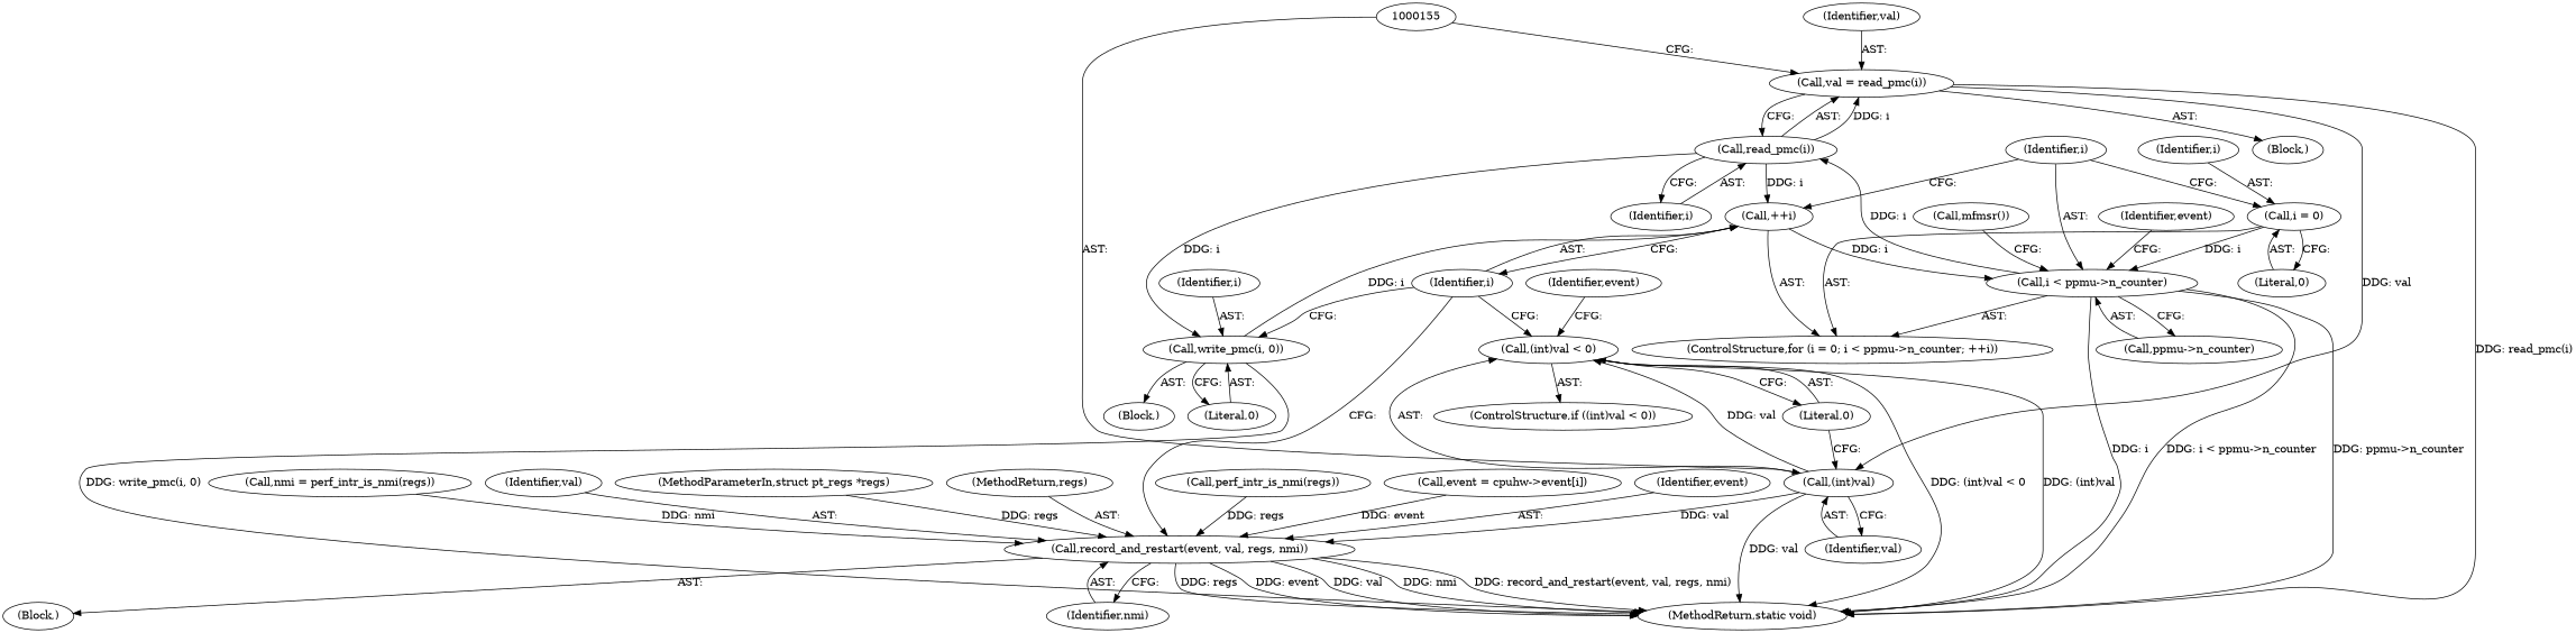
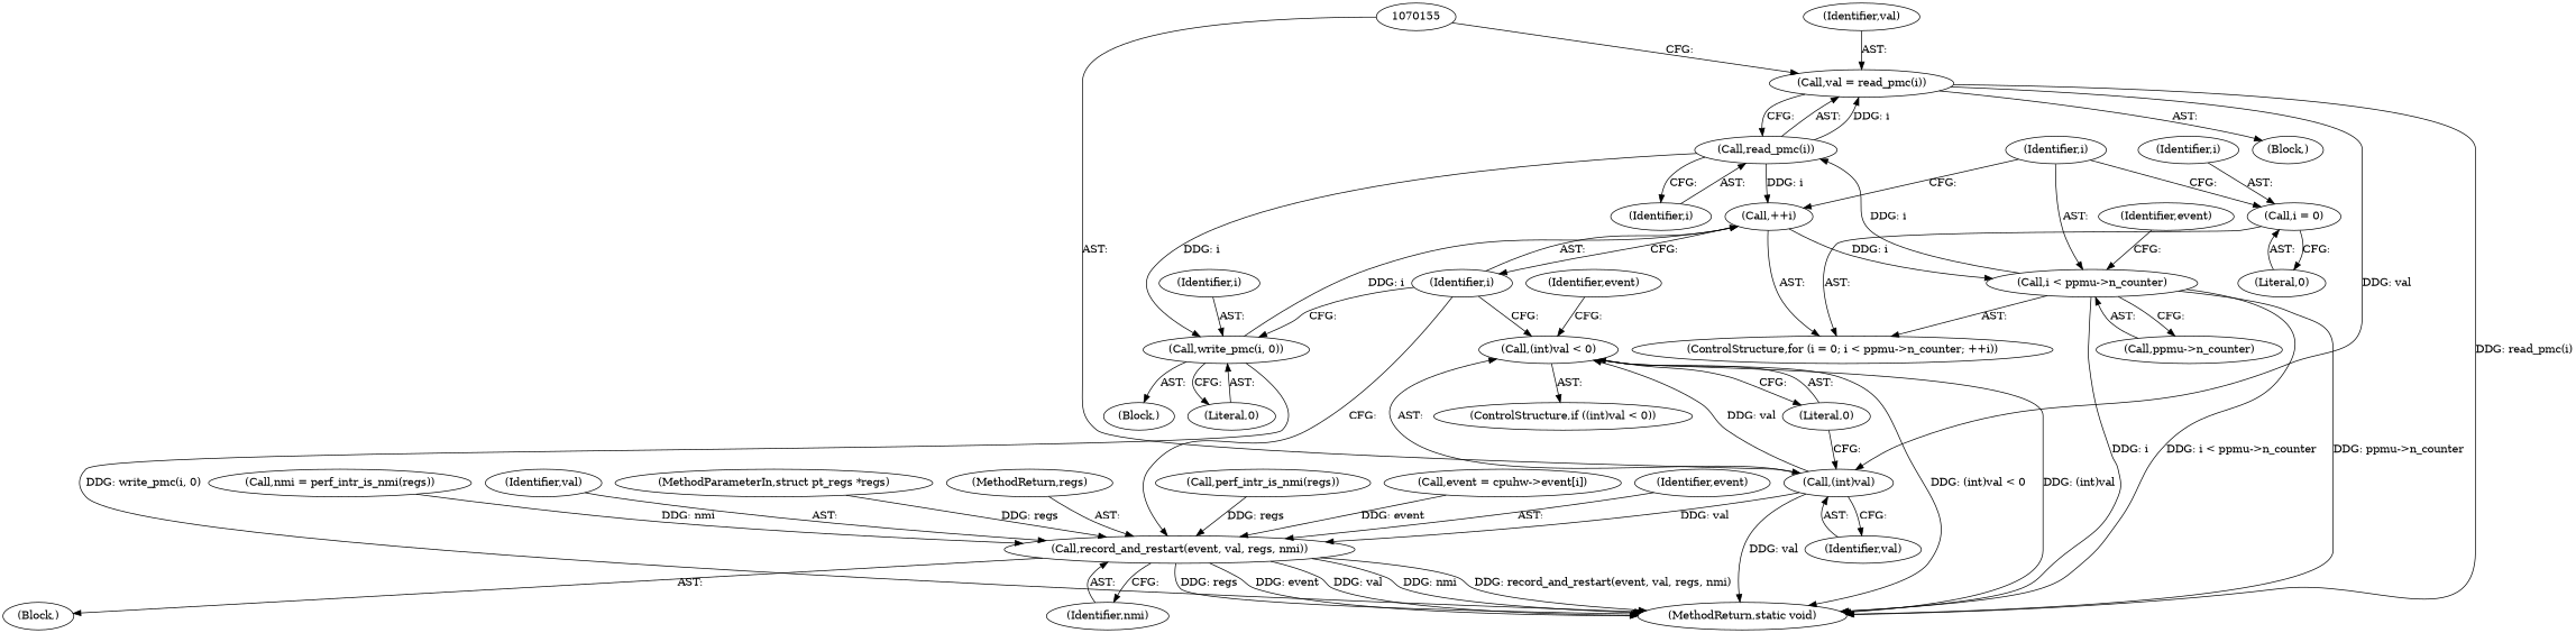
  digraph {
    n1 [label="(Call,val = read_pmc(i))"]
    n2 [label="(Call,read_pmc(i))"]
    n3 [label="(Call,(int)val)"]
    n4 [label="(Block,)"]
    n5 [label="(MethodReturn,static void)"]
    n6 [label="(Call,++i)"]
    n7 [label="(Call,write_pmc(i, 0))"]
    n8 [label="(Identifier,i)"]
    n9 [label="(Call,(int)val < 0)"]
    n10 [label="(Call,record_and_restart(event, val, regs, nmi))"]
    n11 [label="(Identifier,val)"]
    n12 [label="(Call,i < ppmu->n_counter)"]
    n13 [label="(ControlStructure,for (i = 0; i < ppmu->n_counter; ++i))"]
    n14 [label="(Identifier,i)"]
    n15 [label="(Literal,0)"]
    n16 [label="(Block,)"]
    n17 [label="(Call,ppmu->n_counter)"]
    n18 [label="(Call,i = 0)"]
    n19 [label="(Literal,0)"]
    n20 [label="(Literal,0)"]
    n21 [label="(ControlStructure,if ((int)val < 0))"]
    n22 [label="(Block,)"]
    n23 [label="(Identifier,nmi)"]
    n24 [label="(Call,perf_intr_is_nmi(regs))"]
    n25 [label="(Call,event = cpuhw->event[i])"]
    n26 [label="(Identifier,event)"]
    n27 [label="(Identifier,event)"]
    n28 [label="(Identifier,event)"]
-   n29 [label="(Call,mfmsr())"]
    n30 [label="(Identifier,i)"]
    n31 [label="(Identifier,i)"]
    n32 [label="(Call,nmi = perf_intr_is_nmi(regs))"]
    n33 [label="(Identifier,i)"]
    n34 [label="(Identifier,val)"]
    n35 [label="(MethodParameterIn,struct pt_regs *regs)"]
    n36 [label="(Identifier,val)"]
    n37 [label="(MethodReturn,regs)"]
-   1000155
+   1000155 [label=1070155]
    n1 -> n2 [label="CFG: "]
    n1 -> n3 [label="DDG: val"]
    n1 -> n4 [label="AST: "]
    n1 -> n5 [label="DDG: read_pmc(i)"]
    n2 -> n1 [label="AST: "]
    n2 -> n1 [label="DDG: i"]
    n2 -> n6 [label="DDG: i"]
    n2 -> n7 [label="DDG: i"]
    n2 -> n8 [label="CFG: "]
    n3 -> n5 [label="DDG: val"]
    n3 -> n9 [label="AST: "]
    n3 -> n9 [label="DDG: val"]
    n3 -> n10 [label="DDG: val"]
    n3 -> n11 [label="CFG: "]
    n6 -> n12 [label="DDG: i"]
    n6 -> n13 [label="AST: "]
    n6 -> n14 [label="CFG: "]
    n7 -> n5 [label="DDG: write_pmc(i, 0)"]
    n7 -> n6 [label="DDG: i"]
    n7 -> n15 [label="CFG: "]
    n7 -> n16 [label="AST: "]
    n8 -> n2 [label="AST: "]
    n9 -> n5 [label="DDG: (int)val < 0"]
    n9 -> n5 [label="DDG: (int)val"]
    n9 -> n20 [label="CFG: "]
    n9 -> n21 [label="AST: "]
    n10 -> n5 [label="DDG: nmi"]
    n10 -> n5 [label="DDG: record_and_restart(event, val, regs, nmi)"]
    n10 -> n5 [label="DDG: regs"]
    n10 -> n5 [label="DDG: event"]
    n10 -> n5 [label="DDG: val"]
    n10 -> n22 [label="AST: "]
    n10 -> n23 [label="CFG: "]
    n11 -> n3 [label="AST: "]
    n12 -> n2 [label="DDG: i"]
    n12 -> n5 [label="DDG: i"]
    n12 -> n5 [label="DDG: i < ppmu->n_counter"]
    n12 -> n5 [label="DDG: ppmu->n_counter"]
    n12 -> n13 [label="AST: "]
    n12 -> n17 [label="CFG: "]
    n14 -> n6 [label="AST: "]
    n14 -> n7 [label="CFG: "]
    n14 -> n9 [label="CFG: "]
    n14 -> n10 [label="CFG: "]
    n15 -> n7 [label="AST: "]
    n17 -> n12 [label="AST: "]
-   n18 -> n12 [label="DDG: i"]
    n18 -> n13 [label="AST: "]
    n18 -> n19 [label="CFG: "]
    n19 -> n18 [label="AST: "]
    n20 -> n3 [label="CFG: "]
    n20 -> n9 [label="AST: "]
    n23 -> n10 [label="AST: "]
    n24 -> n10 [label="DDG: regs"]
    n25 -> n10 [label="DDG: event"]
    n26 -> n12 [label="CFG: "]
    n27 -> n9 [label="CFG: "]
    n28 -> n10 [label="AST: "]
-   n29 -> n12 [label="CFG: "]
    n30 -> n18 [label="AST: "]
    n31 -> n6 [label="CFG: "]
    n31 -> n12 [label="AST: "]
    n31 -> n18 [label="CFG: "]
    n32 -> n10 [label="DDG: nmi"]
    n33 -> n7 [label="AST: "]
    n34 -> n10 [label="AST: "]
    n35 -> n10 [label="DDG: regs"]
    n36 -> n1 [label="AST: "]
    n37 -> n10 [label="AST: "]
    1000155 -> n1 [label="CFG: "]
    1000155 -> n3 [label="AST: "]
  }
